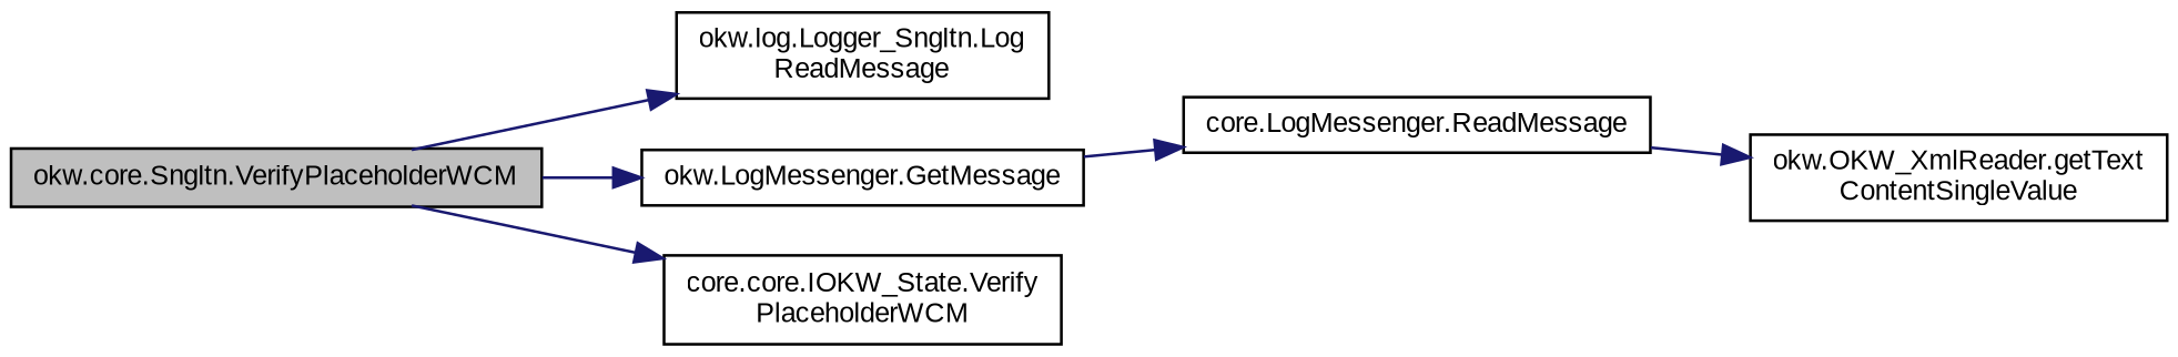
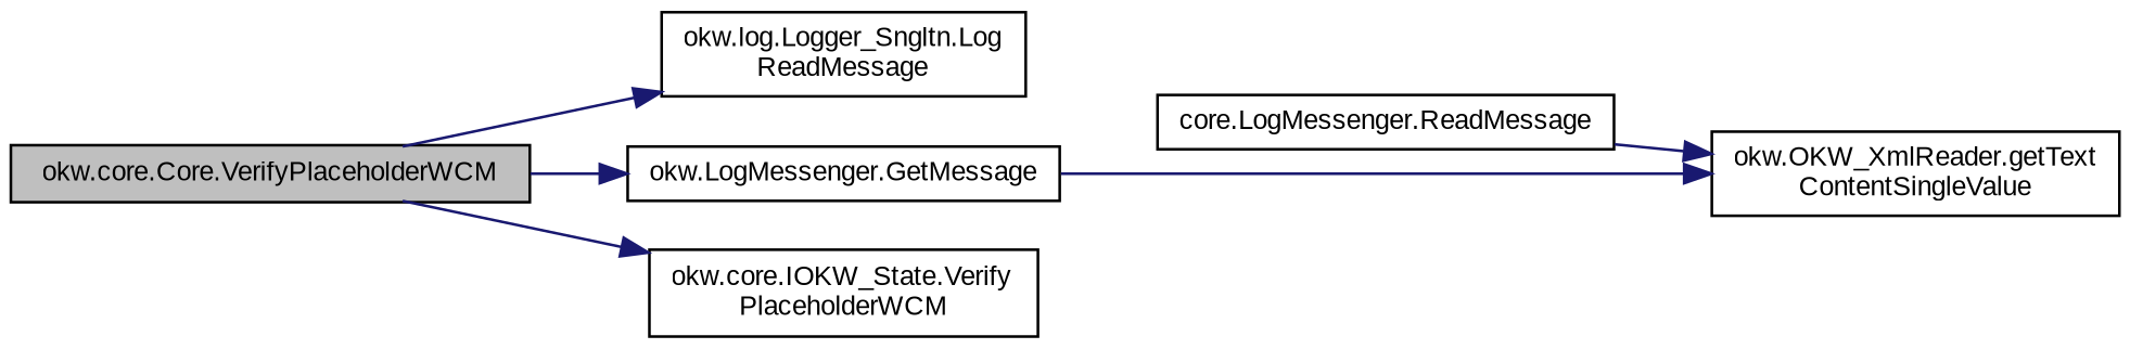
  digraph {
    fontname="Liberation Sans"
    rankdir=LR
    node [color=black fillcolor=white fontname="Liberation Sans" fontsize=10 shape=record style=filled]
    edge [color=midnightblue fontname="Liberation Sans" fontsize=10 labelfontname=Helvetica labelfontsize=10 style=solid]
-   n1 [fillcolor=grey75 fontcolor=black height=0.2 label="okw.core.Sngltn.VerifyPlaceholderWCM" width=0.4]
+   n1 [fillcolor=grey75 fontcolor=black height=0.2 label="okw.core.Core.VerifyPlaceholderWCM" width=0.4]
    n2 [height=0.2 label="okw.log.Logger_Sngltn.Log\lReadMessage" width=0.4]
    n3 [height=0.2 label="okw.LogMessenger.GetMessage" width=0.4]
-   n4 [height=0.2 label="core.core.IOKW_State.Verify\lPlaceholderWCM" width=0.4]
+   n4 [height=0.2 label="okw.core.IOKW_State.Verify\lPlaceholderWCM" width=0.4]
    n5 [height=0.2 label="core.LogMessenger.ReadMessage" width=0.4]
    n6 [height=0.2 label="okw.OKW_XmlReader.getText\lContentSingleValue" width=0.4]
    n1 -> n2
    n1 -> n3
    n1 -> n4
-   n3 -> n5
+   n3 -> n6
    n5 -> n6
  }
